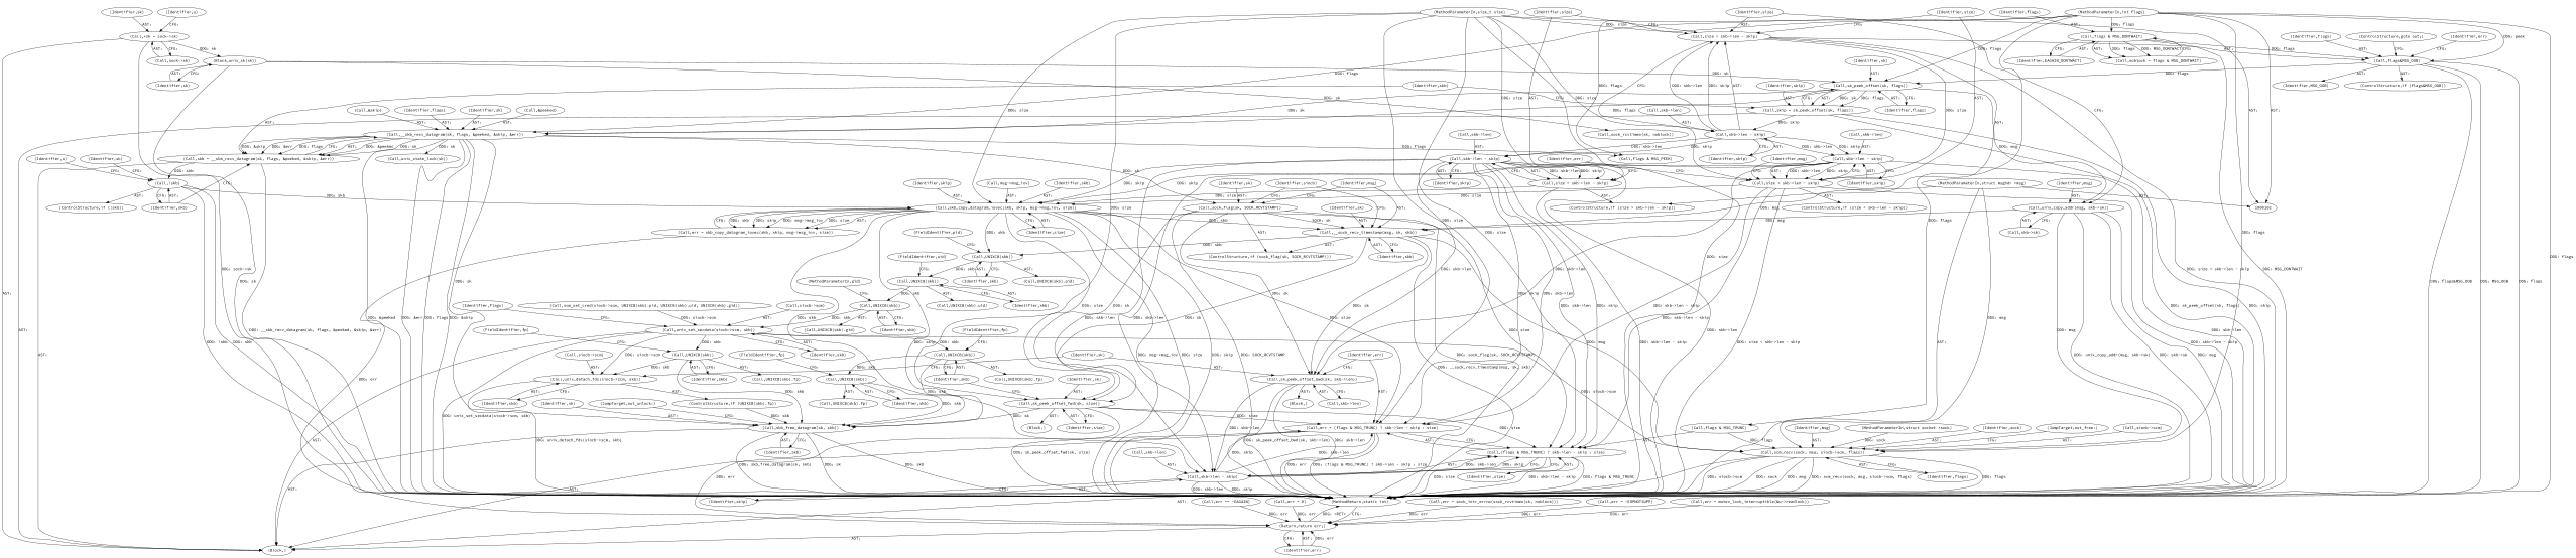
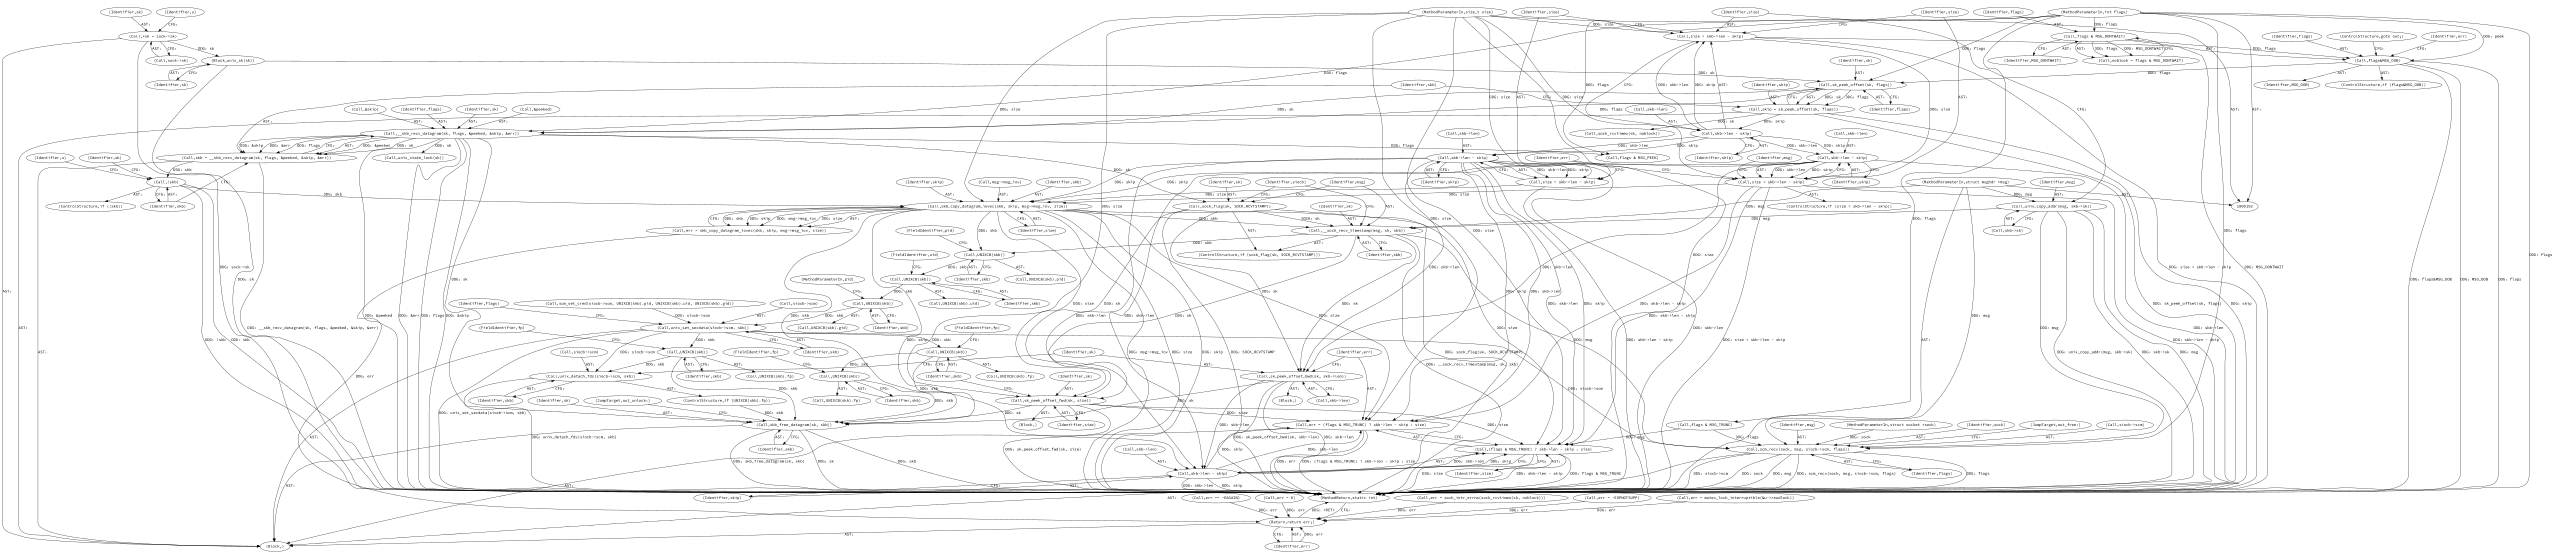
  digraph {
    fontname="Source Code Pro"
    node [fontname="Source Code Pro"]
    edge [fontname="Source Code Pro"]
    n1 [label="(Call,__sock_recv_timestamp(msg, sk, skb))"]
    n2 [label="(Call,UNIXCB(skb))"]
    n3 [label="(Call,scm_recv(sock, msg, siocb->scm, flags))"]
    n4 [label="(Call,sk_peek_offset_bwd(sk, skb->len))"]
    n5 [label="(Call,sk_peek_offset_fwd(sk, size))"]
    n6 [label="(MethodReturn,static int)"]
    n7 [label="(Identifier,skb)"]
    n8 [label="(ControlStructure,if (sock_flag(sk, SOCK_RCVTSTAMP)))"]
    n9 [label="(Call,UNIXCB(skb))"]
    n10 [label="(Call,UNIXCB(skb).pid)"]
    n11 [label="(Identifier,skb)"]
    n12 [label="(Block,)"]
    n13 [label="(Identifier,flags)"]
    n14 [label="(Call,skb_free_datagram(sk, skb))"]
    n15 [label="(Call,skb->len - skip)"]
    n16 [label="(Call,skb->len)"]
    n17 [label="(Block,)"]
    n18 [label="(Call,err = (flags & MSG_TRUNC) ? skb->len - skip : size)"]
    n19 [label="(Call,(flags & MSG_TRUNC) ? skb->len - skip : size)"]
    n20 [label="(Block,)"]
    n21 [label="(Identifier,size)"]
    n22 [label="(Return,return err;)"]
    n23 [label="(Call,unix_copy_addr(msg, skb->sk))"]
    n24 [label="(Call,skb->sk)"]
    n25 [label="(MethodParameterIn,struct msghdr *msg)"]
    1000102
    n27 [label="(Call,sock_flag(sk, SOCK_RCVTSTAMP))"]
    n28 [label="(Call,__skb_recv_datagram(sk, flags, &peeked, &skip, &err))"]
    n29 [label="(Call,skb = __skb_recv_datagram(sk, flags, &peeked, &skip, &err))"]
    n30 [label="(Call,unix_state_lock(sk))"]
    n31 [label="(Call,flags & MSG_PEEK)"]
    n32 [label="(Call,!skb)"]
    n33 [label="(Identifier,skb)"]
    n34 [label="(Call,sk_peek_offset(sk, flags))"]
    n35 [label="(Call,skip = sk_peek_offset(sk, flags))"]
    n36 [label="(Identifier,flags)"]
    n37 [label="(Call,skb->len - skip)"]
    n38 [label="(Block,unix_sk(sk))"]
    n39 [label="(Call,sock_rcvtimeo(sk, noblock))"]
    n40 [label="(Identifier,sk)"]
    n41 [label="(Call,*sk = sock->sk)"]
    n42 [label="(Call,sock->sk)"]
    n43 [label="(Call,flags&MSG_OOB)"]
    n44 [label="(Identifier,MSG_OOB)"]
    n45 [label="(ControlStructure,if (flags&MSG_OOB))"]
    n46 [label="(Call,flags & MSG_DONTWAIT)"]
-   n47 [label="(Identifier,EAGAIN_DONTWAIT)"]
+   n47 [label="(Identifier,MSG_DONTWAIT)"]
    n48 [label="(Call,noblock = flags & MSG_DONTWAIT)"]
    n49 [label="(MethodParameterIn,int flags)"]
    n50 [label="(Call,flags & MSG_TRUNC)"]
    n51 [label="(Call,skb_copy_datagram_iovec(skb, skip, msg->msg_iov, size))"]
    n52 [label="(Call,err = skb_copy_datagram_iovec(skb, skip, msg->msg_iov, size))"]
    n53 [label="(Identifier,size)"]
    n54 [label="(Identifier,skip)"]
    n55 [label="(Identifier,size)"]
    n56 [label="(Identifier,skb)"]
    n57 [label="(ControlStructure,if (!skb))"]
    n58 [label="(Call,skb->len - skip)"]
    n59 [label="(Call,size = skb->len - skip)"]
    n60 [label="(Identifier,skip)"]
-   n61 [label="(ControlStructure,if (size > skb->len - skip))"]
    n62 [label="(Call,skb->len - skip)"]
    n63 [label="(Call,size > skb->len - skip)"]
    n64 [label="(Identifier,skip)"]
    n65 [label="(Call,size < skb->len - skip)"]
    n66 [label="(Identifier,skip)"]
    n67 [label="(ControlStructure,if (size < skb->len - skip))"]
    n68 [label="(MethodParameterIn,size_t size)"]
    n69 [label="(Call,UNIXCB(skb))"]
    n70 [label="(Call,UNIXCB(skb).uid)"]
    n71 [label="(Identifier,skb)"]
    n72 [label="(Call,unix_set_secdata(siocb->scm, skb))"]
    n73 [label="(Call,UNIXCB(skb).gid)"]
    n74 [label="(Identifier,skb)"]
    n75 [label="(Call,UNIXCB(skb))"]
    n76 [label="(Call,unix_detach_fds(siocb->scm, skb))"]
    n77 [label="(Call,UNIXCB(skb))"]
    n78 [label="(Identifier,skb)"]
    n79 [label="(Call,UNIXCB(skb).fp)"]
    n80 [label="(Identifier,skb)"]
    n81 [label="(Identifier,skb)"]
    n82 [label="(ControlStructure,if (UNIXCB(skb).fp))"]
    n83 [label="(Call,UNIXCB(skb))"]
    n84 [label="(Identifier,skb)"]
    n85 [label="(Call,UNIXCB(skb).fp)"]
    n86 [label="(Identifier,skb)"]
    n87 [label="(Call,UNIXCB(skb).fp)"]
    n88 [label="(Identifier,err)"]
    n89 [label="(JumpTarget,out_free:)"]
    n90 [label="(Call,&skip)"]
    n91 [label="(Identifier,err)"]
    n92 [label="(Call,err = sock_intr_errno(sock_rcvtimeo(sk, noblock)))"]
    n93 [label="(Identifier,skip)"]
    n94 [label="(Call,siocb->scm)"]
    n95 [label="(Call,siocb->scm)"]
    n96 [label="(Identifier,size)"]
    n97 [label="(Identifier,err)"]
    n98 [label="(Identifier,sk)"]
    n99 [label="(Call,skb->len)"]
    n100 [label="(Identifier,msg)"]
    n101 [label="(Identifier,flags)"]
    n102 [label="(Identifier,flags)"]
    n103 [label="(Identifier,siocb)"]
    n104 [label="(MethodParameterIn,struct socket *sock)"]
    n105 [label="(Identifier,flags)"]
    n106 [label="(Identifier,sk)"]
    n107 [label="(FieldIdentifier,fp)"]
    n108 [label="(Identifier,size)"]
    n109 [label="(Call,err = -EOPNOTSUPP)"]
    n110 [label="(Identifier,flags)"]
    n111 [label="(FieldIdentifier,fp)"]
    n112 [label="(FieldIdentifier,uid)"]
    n113 [label="(MethodParameterIn,gid)"]
    n114 [label="(Call,skb->len)"]
    n115 [label="(Identifier,skip)"]
    n116 [label="(Identifier,msg)"]
    n117 [label="(Identifier,sk)"]
    n118 [label="(Identifier,sk)"]
    n119 [label="(Identifier,err)"]
    n120 [label="(Call,scm_set_cred(siocb->scm, UNIXCB(skb).pid, UNIXCB(skb).uid, UNIXCB(skb).gid))"]
    n121 [label="(Identifier,sk)"]
    n122 [label="(Call,err = mutex_lock_interruptible(&u->readlock))"]
    n123 [label="(Call,skb->len)"]
    n124 [label="(Identifier,sk)"]
    n125 [label="(Call,&peeked)"]
    n126 [label="(Call,msg->msg_iov)"]
    n127 [label="(FieldIdentifier,pid)"]
    n128 [label="(Identifier,sk)"]
    n129 [label="(Call,skb->len)"]
    n130 [label="(JumpTarget,out_unlock:)"]
    n131 [label="(Call,siocb->scm)"]
    n132 [label="(Identifier,size)"]
    n133 [label="(ControlStructure,goto out;)"]
    n134 [label="(Call,err == -EAGAIN)"]
    n135 [label="(Call,err = 0)"]
    n136 [label="(Identifier,sk)"]
    n137 [label="(Identifier,u)"]
    n138 [label="(Identifier,msg)"]
    n139 [label="(Identifier,msg)"]
    n140 [label="(Identifier,sk)"]
    n141 [label="(Identifier,skb)"]
    n142 [label="(FieldIdentifier,fp)"]
    n143 [label="(Identifier,sock)"]
    n144 [label="(Identifier,u)"]
    n145 [label="(Identifier,skb)"]
    n1 -> n2 [label="DDG: skb"]
    n1 -> n3 [label="DDG: msg"]
    n1 -> n4 [label="DDG: sk"]
    n1 -> n5 [label="DDG: sk"]
    n1 -> n6 [label="DDG: __sock_recv_timestamp(msg, sk, skb)"]
    n1 -> n7 [label="CFG: "]
    n1 -> n8 [label="AST: "]
    n2 -> n9 [label="DDG: skb"]
    n2 -> n10 [label="AST: "]
    n2 -> n11 [label="CFG: "]
    n3 -> n6 [label="DDG: sock"]
    n3 -> n6 [label="DDG: msg"]
    n3 -> n6 [label="DDG: scm_recv(sock, msg, siocb->scm, flags)"]
    n3 -> n6 [label="DDG: flags"]
    n3 -> n6 [label="DDG: siocb->scm"]
    n3 -> n12 [label="AST: "]
    n3 -> n13 [label="CFG: "]
    n4 -> n6 [label="DDG: skb->len"]
    n4 -> n6 [label="DDG: sk_peek_offset_bwd(sk, skb->len)"]
+   n4 -> n14 [label="DDG: sk"]
    n4 -> n15 [label="DDG: skb->len"]
    n4 -> n16 [label="CFG: "]
    n4 -> n17 [label="AST: "]
    n5 -> n6 [label="DDG: sk_peek_offset_fwd(sk, size)"]
    n5 -> n14 [label="DDG: sk"]
    n5 -> n18 [label="DDG: size"]
    n5 -> n19 [label="DDG: size"]
    n5 -> n20 [label="AST: "]
    n5 -> n21 [label="CFG: "]
    n6 -> n22 [label="CFG: "]
    n7 -> n1 [label="AST: "]
    n9 -> n69 [label="DDG: skb"]
    n9 -> n70 [label="AST: "]
    n9 -> n71 [label="CFG: "]
    n11 -> n2 [label="AST: "]
    n13 -> n3 [label="AST: "]
    n14 -> n6 [label="DDG: skb_free_datagram(sk, skb)"]
    n14 -> n6 [label="DDG: sk"]
    n14 -> n6 [label="DDG: skb"]
    n14 -> n12 [label="AST: "]
    n14 -> n33 [label="CFG: "]
    n15 -> n6 [label="DDG: skip"]
    n15 -> n6 [label="DDG: skb->len"]
    n15 -> n18 [label="DDG: skb->len"]
    n15 -> n18 [label="DDG: skip"]
    n15 -> n19 [label="AST: "]
    n15 -> n19 [label="DDG: skb->len"]
    n15 -> n19 [label="DDG: skip"]
    n15 -> n54 [label="CFG: "]
    n16 -> n4 [label="AST: "]
    n18 -> n6 [label="DDG: err"]
    n18 -> n6 [label="DDG: (flags & MSG_TRUNC) ? skb->len - skip : size"]
    n18 -> n12 [label="AST: "]
    n18 -> n19 [label="CFG: "]
-   n18 -> n22 [label="DDG: err"]
    n19 -> n6 [label="DDG: size"]
    n19 -> n6 [label="DDG: skb->len - skip"]
    n19 -> n6 [label="DDG: flags & MSG_TRUNC"]
    n19 -> n15 [label="CFG: "]
    n19 -> n18 [label="AST: "]
    n19 -> n55 [label="CFG: "]
    n21 -> n5 [label="AST: "]
    n22 -> n6 [label="DDG: <RET>"]
    n22 -> n12 [label="AST: "]
    n22 -> n88 [label="CFG: "]
    n23 -> n1 [label="DDG: msg"]
    n23 -> n3 [label="DDG: msg"]
    n23 -> n6 [label="DDG: unix_copy_addr(msg, skb->sk)"]
    n23 -> n6 [label="DDG: skb->sk"]
    n23 -> n6 [label="DDG: msg"]
    n23 -> n24 [label="CFG: "]
    n24 -> n23 [label="AST: "]
    n25 -> n1 [label="DDG: msg"]
    n25 -> n3 [label="DDG: msg"]
    n25 -> n6 [label="AST: "]
-   n34 -> n23 [label="DDG: msg"]
+   n25 -> n23 [label="DDG: msg"]
    n25 -> 1000102 [label="AST: "]
    n27 -> n1 [label="SOCK: sk"]
    n27 -> n4 [label="DDG: sk"]
    n27 -> n5 [label="DDG: sk"]
    n27 -> n6 [label="DDG: sock_flag(sk, SOCK_RCVTSTAMP)"]
    n27 -> n6 [label="DDG: SOCK_RCVTSTAMP"]
    n27 -> n8 [label="AST: "]
    n28 -> n6 [label="DDG: &peeked"]
    n28 -> n6 [label="DDG: &err"]
    n28 -> n6 [label="DDG: flags"]
    n28 -> n6 [label="DDG: &skip"]
    n28 -> n14 [label="DDG: sk"]
    n28 -> n27 [label="DDG: sk"]
    n28 -> n29 [label="AST: "]
    n28 -> n29 [label="DDG: &peeked"]
    n28 -> n29 [label="DDG: sk"]
    n28 -> n29 [label="DDG: &skip"]
    n28 -> n29 [label="DDG: &err"]
    n28 -> n29 [label="DDG: flags"]
    n28 -> n30 [label="DDG: sk"]
    n28 -> n31 [label="DDG: flags"]
    n29 -> n6 [label="DDG: __skb_recv_datagram(sk, flags, &peeked, &skip, &err)"]
    n29 -> n12 [label="AST: "]
    n29 -> n28 [label="CFG: "]
    n29 -> n32 [label="DDG: skb"]
    n32 -> n6 [label="DDG: !skb"]
    n32 -> n6 [label="DDG: skb"]
    n32 -> n51 [label="DDG: skb"]
    n32 -> n56 [label="CFG: "]
    n32 -> n57 [label="AST: "]
    n33 -> n14 [label="AST: "]
    n34 -> n28 [label="DDG: sk"]
    n34 -> n28 [label="DDG: flags"]
    n34 -> n35 [label="AST: "]
    n34 -> n35 [label="DDG: sk"]
    n34 -> n35 [label="DDG: flags"]
    n34 -> n36 [label="CFG: "]
    n35 -> n6 [label="DDG: sk_peek_offset(sk, flags)"]
    n35 -> n6 [label="DDG: skip"]
    n35 -> n12 [label="AST: "]
    n35 -> n34 [label="CFG: "]
    n35 -> n37 [label="DDG: skip"]
    n36 -> n34 [label="AST: "]
    n37 -> n58 [label="DDG: skb->len"]
    n37 -> n58 [label="DDG: skip"]
    n37 -> n62 [label="DDG: skb->len"]
    n37 -> n62 [label="DDG: skip"]
    n37 -> n63 [label="AST: "]
    n37 -> n63 [label="DDG: skb->len"]
    n37 -> n63 [label="DDG: skip"]
    n37 -> n64 [label="CFG: "]
    n38 -> n6 [label="DDG: sk"]
    n38 -> n34 [label="DDG: sk"]
-   n38 -> n39 [label="DDG: sk"]
+   n35 -> n39 [label="DDG: sk"]
    n38 -> n40 [label="CFG: "]
    n40 -> n38 [label="AST: "]
    n41 -> n6 [label="DDG: sock->sk"]
    n41 -> n12 [label="AST: "]
    n41 -> n38 [label="DDG: sk"]
    n41 -> n42 [label="CFG: "]
    n42 -> n41 [label="AST: "]
    n43 -> n6 [label="DDG: flags"]
    n43 -> n6 [label="DDG: flags&MSG_OOB"]
    n43 -> n6 [label="DDG: MSG_OOB"]
    n43 -> n34 [label="DDG: flags"]
    n43 -> n44 [label="AST: "]
    n43 -> n45 [label="AST: "]
    n46 -> n6 [label="DDG: MSG_DONTWAIT"]
    n46 -> n43 [label="DDG: flags"]
    n46 -> n47 [label="CFG: "]
    n46 -> n48 [label="AST: "]
    n46 -> n48 [label="DDG: flags"]
    n46 -> n48 [label="DDG: MSG_DONTWAIT"]
    n47 -> n46 [label="AST: "]
    n48 -> n46 [label="CFG: "]
    n49 -> n3 [label="DDG: flags"]
    n49 -> n6 [label="DDG: flags"]
    n49 -> 1000102 [label="AST: "]
    n49 -> n28 [label="DDG: flags"]
    n49 -> n31 [label="DDG: flags"]
    n49 -> n34 [label="DDG: flags"]
    n49 -> n43 [label="DDG: peek"]
    n49 -> n46 [label="DDG: flags"]
    n49 -> n50 [label="DDG: flags"]
    n50 -> n3 [label="DDG: flags"]
-   n50 -> n19 [label="AST: "]
+   n50 -> n19 [label="DDG: msg"]
    n51 -> n1 [label="DDG: skb"]
    n51 -> n2 [label="DDG: skb"]
    n51 -> n5 [label="DDG: size"]
    n51 -> n6 [label="DDG: skip"]
    n51 -> n6 [label="DDG: msg->msg_iov"]
    n51 -> n6 [label="DDG: size"]
    n51 -> n14 [label="DDG: skb"]
    n51 -> n15 [label="DDG: skip"]
    n51 -> n18 [label="DDG: size"]
    n51 -> n19 [label="DDG: size"]
    n51 -> n52 [label="AST: "]
    n51 -> n52 [label="DDG: skb"]
    n51 -> n52 [label="DDG: skip"]
    n51 -> n52 [label="DDG: msg->msg_iov"]
    n51 -> n52 [label="DDG: size"]
    n51 -> n53 [label="CFG: "]
    n52 -> n22 [label="DDG: err"]
    n52 -> n51 [label="CFG: "]
    n53 -> n51 [label="AST: "]
    n54 -> n15 [label="AST: "]
    n55 -> n19 [label="AST: "]
    n56 -> n29 [label="CFG: "]
    n56 -> n32 [label="AST: "]
    n58 -> n4 [label="DDG: skb->len"]
    n58 -> n6 [label="DDG: skb->len"]
    n58 -> n15 [label="DDG: skb->len"]
    n58 -> n18 [label="DDG: skb->len"]
    n58 -> n18 [label="DDG: skip"]
    n58 -> n19 [label="DDG: skb->len"]
    n58 -> n19 [label="DDG: skip"]
    n58 -> n51 [label="DDG: skip"]
    n58 -> n59 [label="AST: "]
    n58 -> n59 [label="DDG: skb->len"]
    n58 -> n59 [label="DDG: skip"]
    n58 -> n60 [label="CFG: "]
    n59 -> n6 [label="DDG: skb->len - skip"]
    n59 -> n51 [label="DDG: size"]
    n59 -> n58 [label="CFG: "]
-   n59 -> n61 [label="AST: "]
    n60 -> n58 [label="AST: "]
    n62 -> n4 [label="DDG: skb->len"]
    n62 -> n6 [label="DDG: skb->len"]
    n62 -> n15 [label="DDG: skb->len"]
    n62 -> n51 [label="DDG: skip"]
    n62 -> n65 [label="AST: "]
    n62 -> n65 [label="DDG: skb->len"]
    n62 -> n65 [label="DDG: skip"]
    n62 -> n66 [label="CFG: "]
    n63 -> n6 [label="DDG: size > skb->len - skip"]
    n63 -> n37 [label="CFG: "]
    n63 -> n43 [label="AST: "]
-   n63 -> n61 [label="AST: "]
    n63 -> n65 [label="DDG: size"]
    n64 -> n37 [label="AST: "]
    n65 -> n6 [label="DDG: skb->len - skip"]
    n65 -> n6 [label="DDG: size < skb->len - skip"]
    n65 -> n18 [label="DDG: skb->len - skip"]
    n65 -> n19 [label="DDG: skb->len - skip"]
    n65 -> n51 [label="DDG: size"]
    n65 -> n62 [label="CFG: "]
    n65 -> n67 [label="AST: "]
    n66 -> n62 [label="AST: "]
    n68 -> n5 [label="DDG: size"]
    n68 -> n6 [label="DDG: size"]
    n68 -> n18 [label="DDG: size"]
    n68 -> n19 [label="DDG: size"]
    n68 -> 1000102 [label="AST: "]
    n68 -> n51 [label="DDG: size"]
    n68 -> n59 [label="DDG: size"]
    n68 -> n63 [label="DDG: size"]
    n68 -> n65 [label="DDG: size"]
    n69 -> n72 [label="DDG: skb"]
    n69 -> n73 [label="AST: "]
    n69 -> n74 [label="CFG: "]
    n71 -> n9 [label="AST: "]
    n72 -> n3 [label="DDG: siocb->scm"]
    n72 -> n6 [label="DDG: unix_set_secdata(siocb->scm, skb)"]
    n72 -> n12 [label="AST: "]
    n72 -> n75 [label="DDG: skb"]
    n72 -> n76 [label="DDG: siocb->scm"]
    n72 -> n77 [label="DDG: skb"]
    n72 -> n78 [label="CFG: "]
    n74 -> n69 [label="AST: "]
    n75 -> n14 [label="DDG: skb"]
    n75 -> n76 [label="DDG: skb"]
    n75 -> n79 [label="AST: "]
    n75 -> n80 [label="CFG: "]
    n76 -> n6 [label="DDG: unix_detach_fds(siocb->scm, skb)"]
    n76 -> n81 [label="CFG: "]
    n76 -> n82 [label="AST: "]
    n77 -> n14 [label="DDG: skb"]
    n77 -> n83 [label="DDG: skb"]
    n77 -> n84 [label="CFG: "]
    n77 -> n85 [label="AST: "]
    n78 -> n72 [label="AST: "]
    n80 -> n75 [label="AST: "]
    n81 -> n76 [label="AST: "]
    n82 -> n14 [label="DDG: skb"]
    n83 -> n14 [label="DDG: skb"]
    n83 -> n86 [label="CFG: "]
    n83 -> n87 [label="AST: "]
    n84 -> n5 [label="CFG: "]
    n84 -> n77 [label="AST: "]
    n86 -> n83 [label="AST: "]
    n88 -> n22 [label="AST: "]
    n88 -> n22 [label="DDG: err"]
    n89 -> n3 [label="CFG: "]
    n90 -> n28 [label="AST: "]
    n91 -> n4 [label="CFG: "]
    n91 -> n18 [label="AST: "]
    n92 -> n22 [label="DDG: err"]
    n93 -> n51 [label="AST: "]
    n94 -> n72 [label="AST: "]
    n95 -> n3 [label="AST: "]
    n96 -> n59 [label="AST: "]
    n96 -> n63 [label="CFG: "]
    n97 -> n43 [label="CFG: "]
    n98 -> n4 [label="AST: "]
    n98 -> n76 [label="CFG: "]
    n99 -> n58 [label="AST: "]
    n100 -> n3 [label="AST: "]
    n101 -> n28 [label="AST: "]
    n102 -> n72 [label="CFG: "]
    n103 -> n1 [label="CFG: "]
    n103 -> n27 [label="CFG: "]
    n104 -> n3 [label="DDG: sock"]
    n105 -> n46 [label="AST: "]
    n106 -> n1 [label="AST: "]
    n107 -> n77 [label="CFG: "]
    n108 -> n63 [label="CFG: "]
    n108 -> n65 [label="AST: "]
    n109 -> n22 [label="DDG: err"]
    n110 -> n43 [label="AST: "]
    n111 -> n83 [label="CFG: "]
    n112 -> n9 [label="CFG: "]
    n113 -> n69 [label="CFG: "]
    n114 -> n37 [label="AST: "]
    n115 -> n35 [label="AST: "]
    n116 -> n1 [label="AST: "]
    n116 -> n27 [label="CFG: "]
    n117 -> n28 [label="AST: "]
    n118 -> n41 [label="AST: "]
    n119 -> n59 [label="CFG: "]
    n119 -> n65 [label="CFG: "]
    n120 -> n72 [label="DDG: siocb->scm"]
    n121 -> n34 [label="AST: "]
    n122 -> n22 [label="DDG: err"]
    n123 -> n62 [label="AST: "]
    n124 -> n32 [label="CFG: "]
    n125 -> n28 [label="AST: "]
    n126 -> n51 [label="AST: "]
    n127 -> n2 [label="CFG: "]
    n128 -> n27 [label="AST: "]
    n129 -> n15 [label="AST: "]
    n130 -> n14 [label="CFG: "]
    n131 -> n76 [label="AST: "]
    n132 -> n23 [label="CFG: "]
    n132 -> n63 [label="AST: "]
    n133 -> n43 [label="CFG: "]
    n134 -> n22 [label="DDG: err"]
    n135 -> n22 [label="DDG: err"]
    n136 -> n5 [label="AST: "]
    n137 -> n32 [label="CFG: "]
    n138 -> n23 [label="AST: "]
    n139 -> n65 [label="CFG: "]
    n140 -> n14 [label="AST: "]
    n141 -> n29 [label="AST: "]
    n141 -> n35 [label="CFG: "]
    n142 -> n75 [label="CFG: "]
    n143 -> n3 [label="AST: "]
    n144 -> n41 [label="CFG: "]
    n145 -> n51 [label="AST: "]
  }
